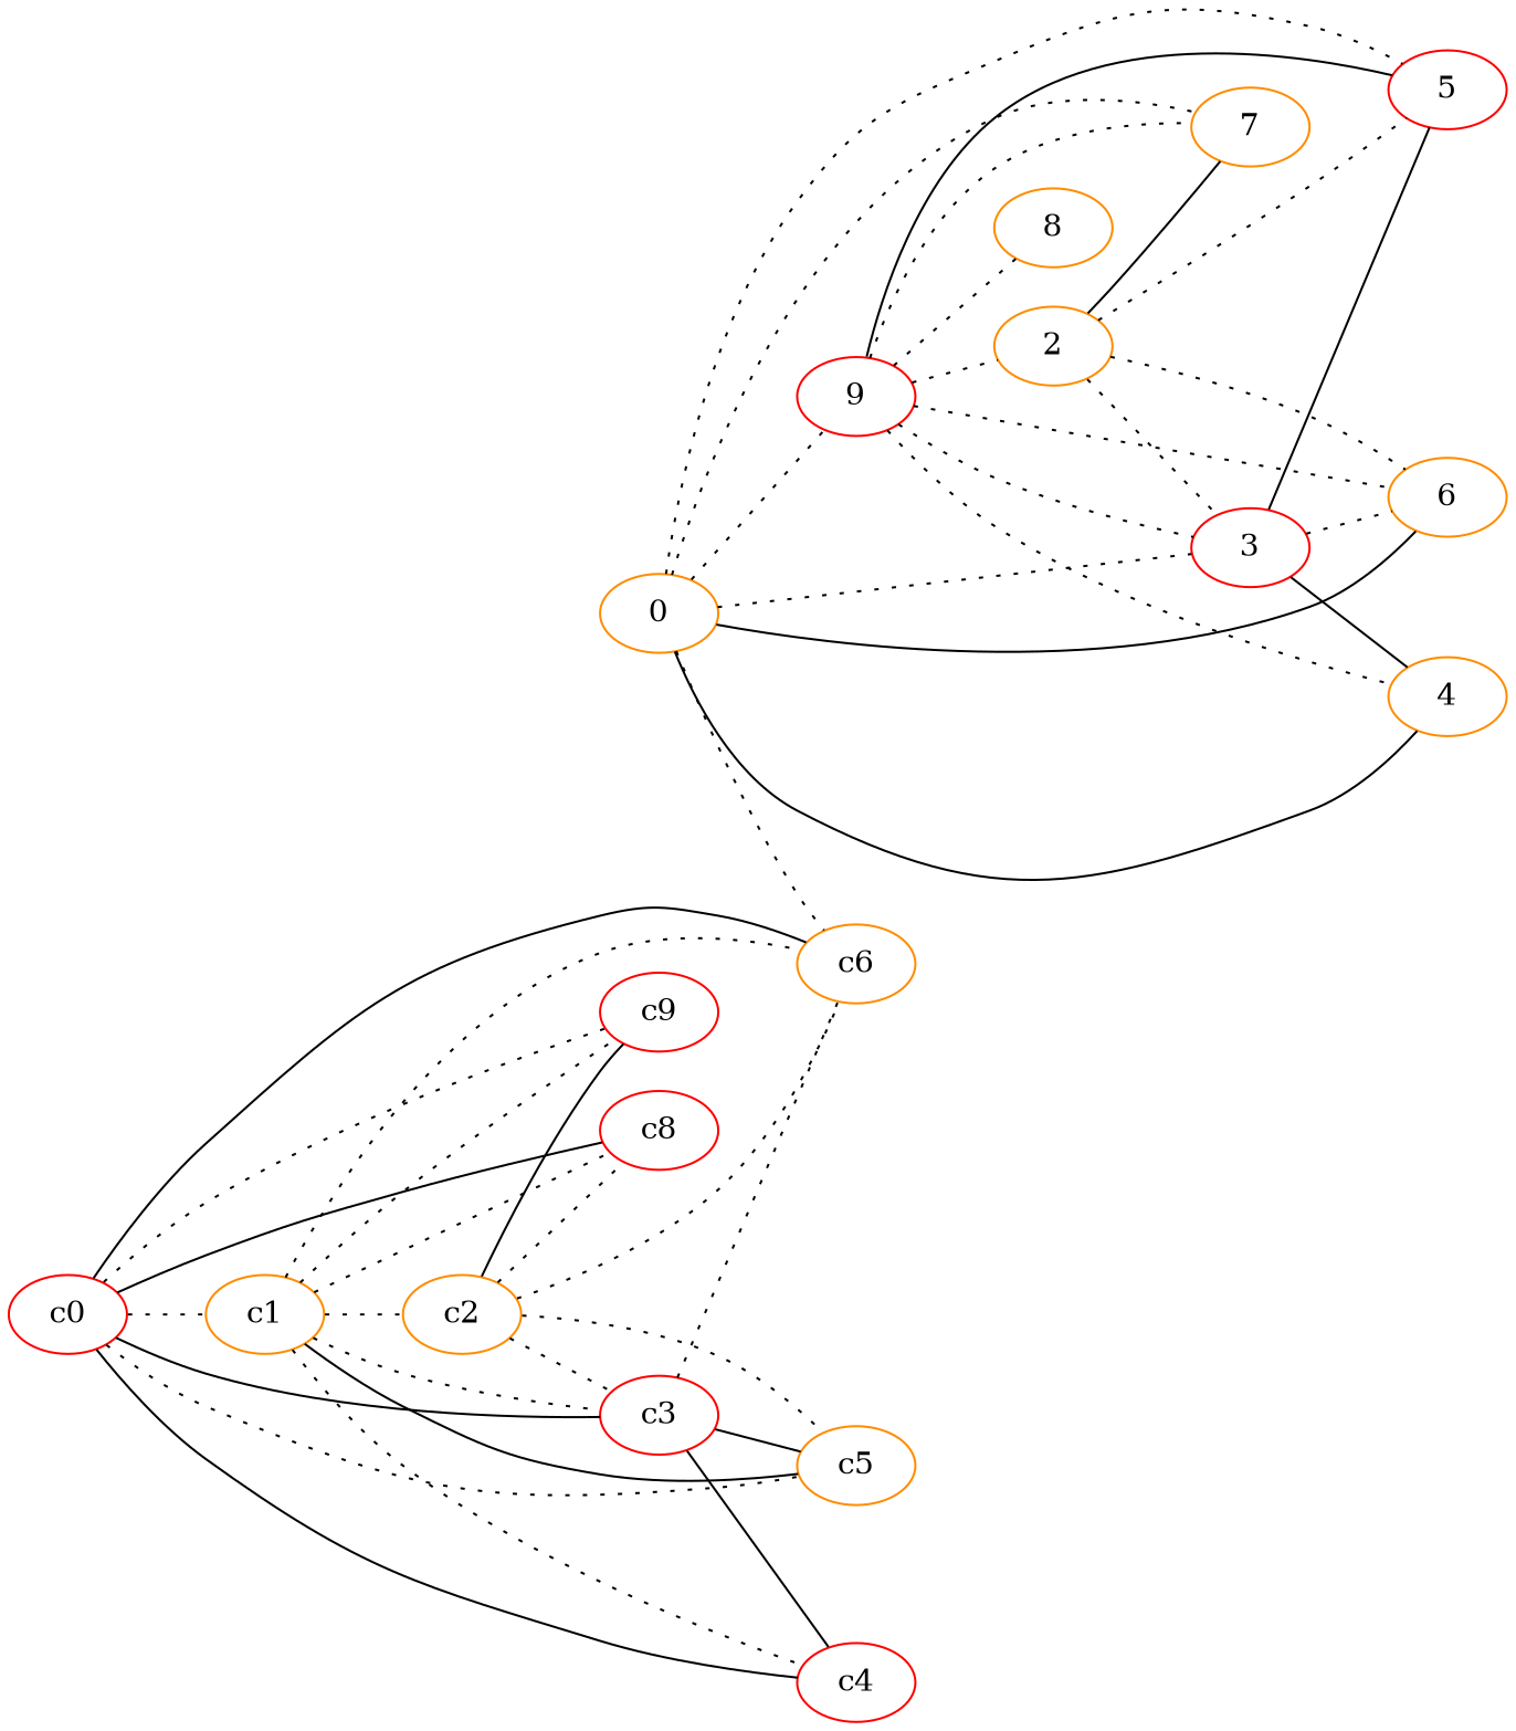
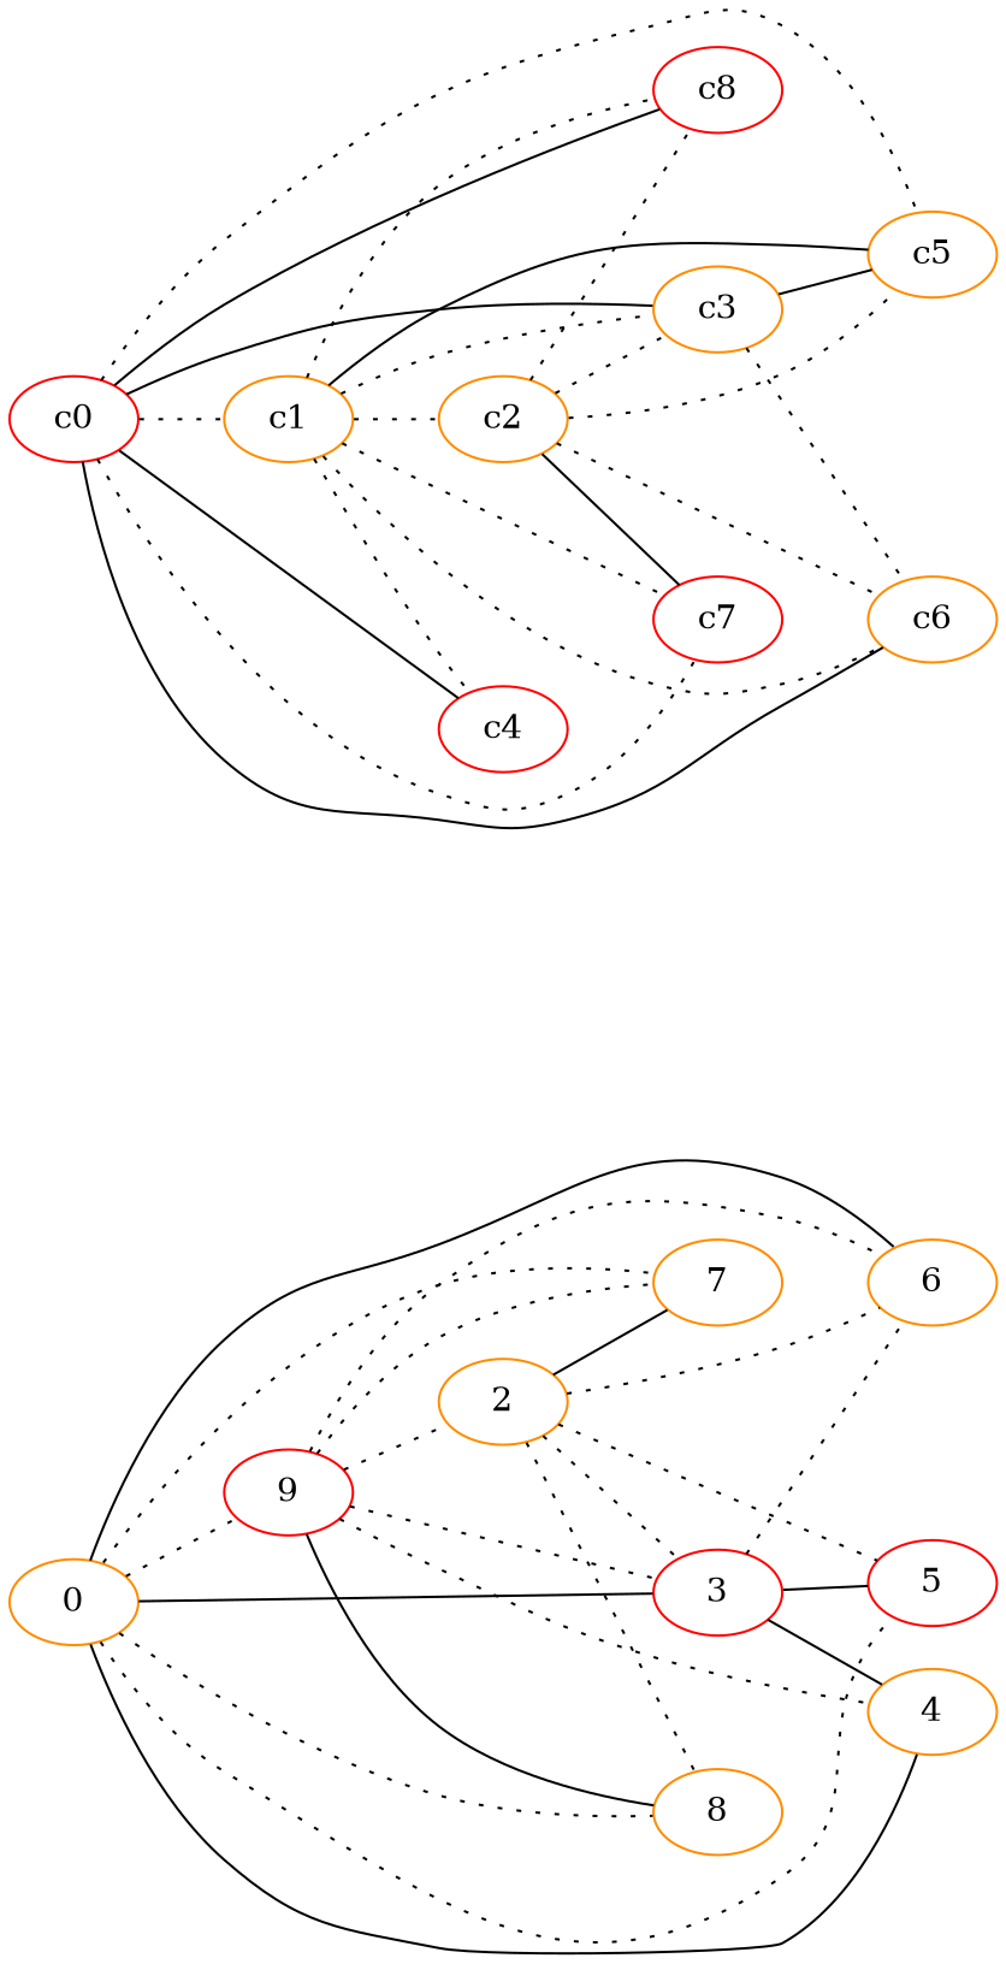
  graph {
    rankdir=LR
    node [color=darkorange]
    edge [style=dotted]
    n1 [label=0]
    n2 [color=red label=9]
    n3 [color=red label=3]
    n4 [label=4]
    n5 [color=red label=5]
    n6 [label=6]
    n7 [label=7]
    n8 [label=8]
    n9 [label=2]
    c0 [color=red]
    c1
-   c3 [color=red]
+   c3
    c4 [color=red]
    c5
    c6
-   c7 [color=red label=c9]
+   c7 [color=red]
    c8 [color=red]
    c2
    n1 -- n2
-   n1 -- n3
+   n1 -- n3 [style=""]
    n1 -- n4 [style=""]
    n1 -- n5
    n1 -- n6 [style=""]
    n1 -- n7
-   n1 -- c6
+   n1 -- n8
    n2 -- n3
    n2 -- n4
-   n2 -- n5 [style=""]
    n2 -- n6
    n2 -- n7
-   n2 -- n8
+   n2 -- n8 [style=solid]
    n2 -- n9
    n3 -- n4 [style=""]
    n3 -- n5 [style=""]
    n3 -- n6
    n9 -- n3
    n9 -- n5
    n9 -- n6
    n9 -- n7 [style=""]
+   n9 -- n8
    c0 -- c1
    c0 -- c3 [style=""]
    c0 -- c4 [style=""]
    c0 -- c5
    c0 -- c6 [style=""]
    c0 -- c7
    c0 -- c8 [style=solid]
    c1 -- c3
    c1 -- c4
    c1 -- c5 [style=""]
    c1 -- c6
    c1 -- c7
    c1 -- c8
    c1 -- c2
-   c3 -- c4 [style=""]
    c3 -- c5 [style=""]
    c3 -- c6
    c2 -- c3
    c2 -- c5
    c2 -- c6
    c2 -- c7 [style=""]
    c2 -- c8
  }
